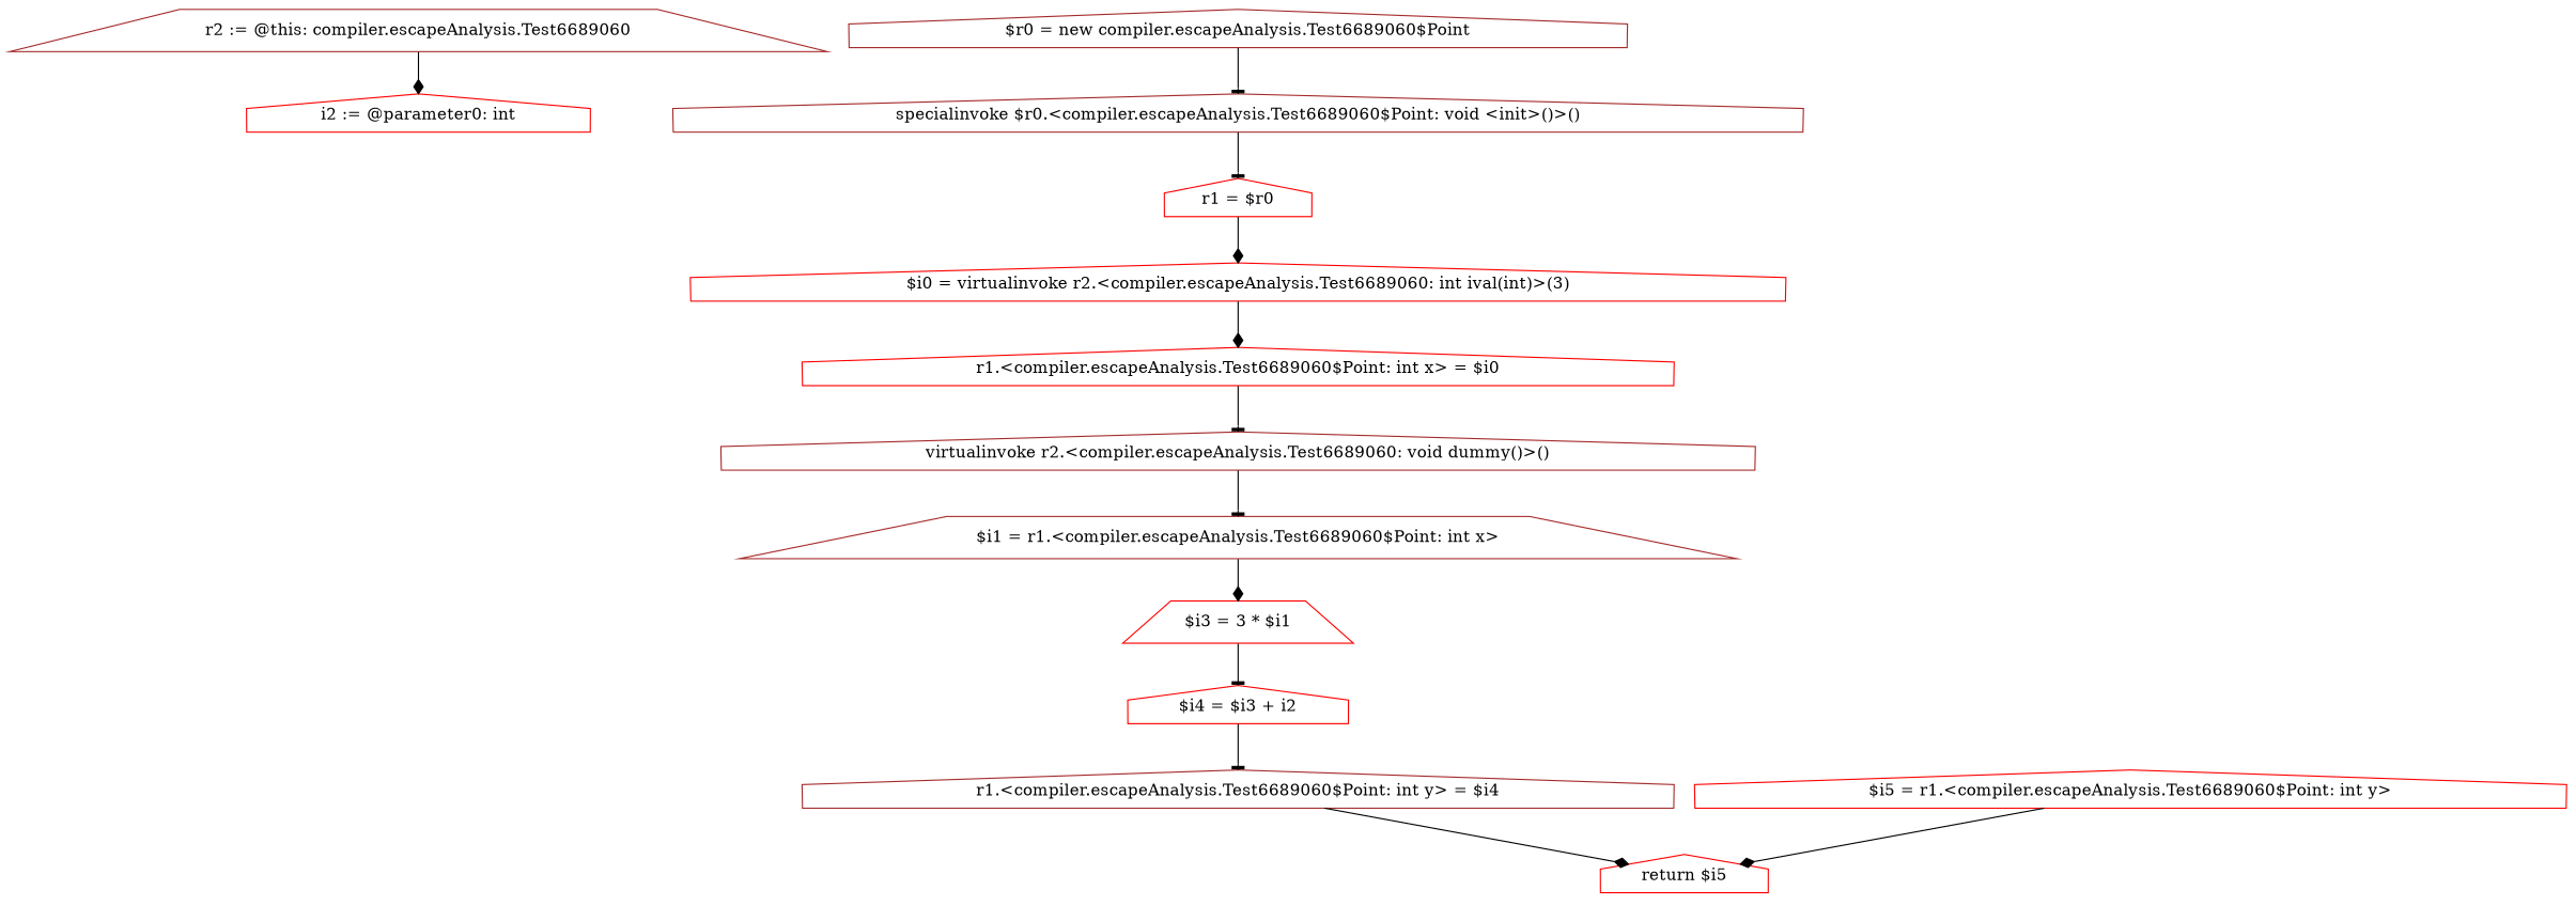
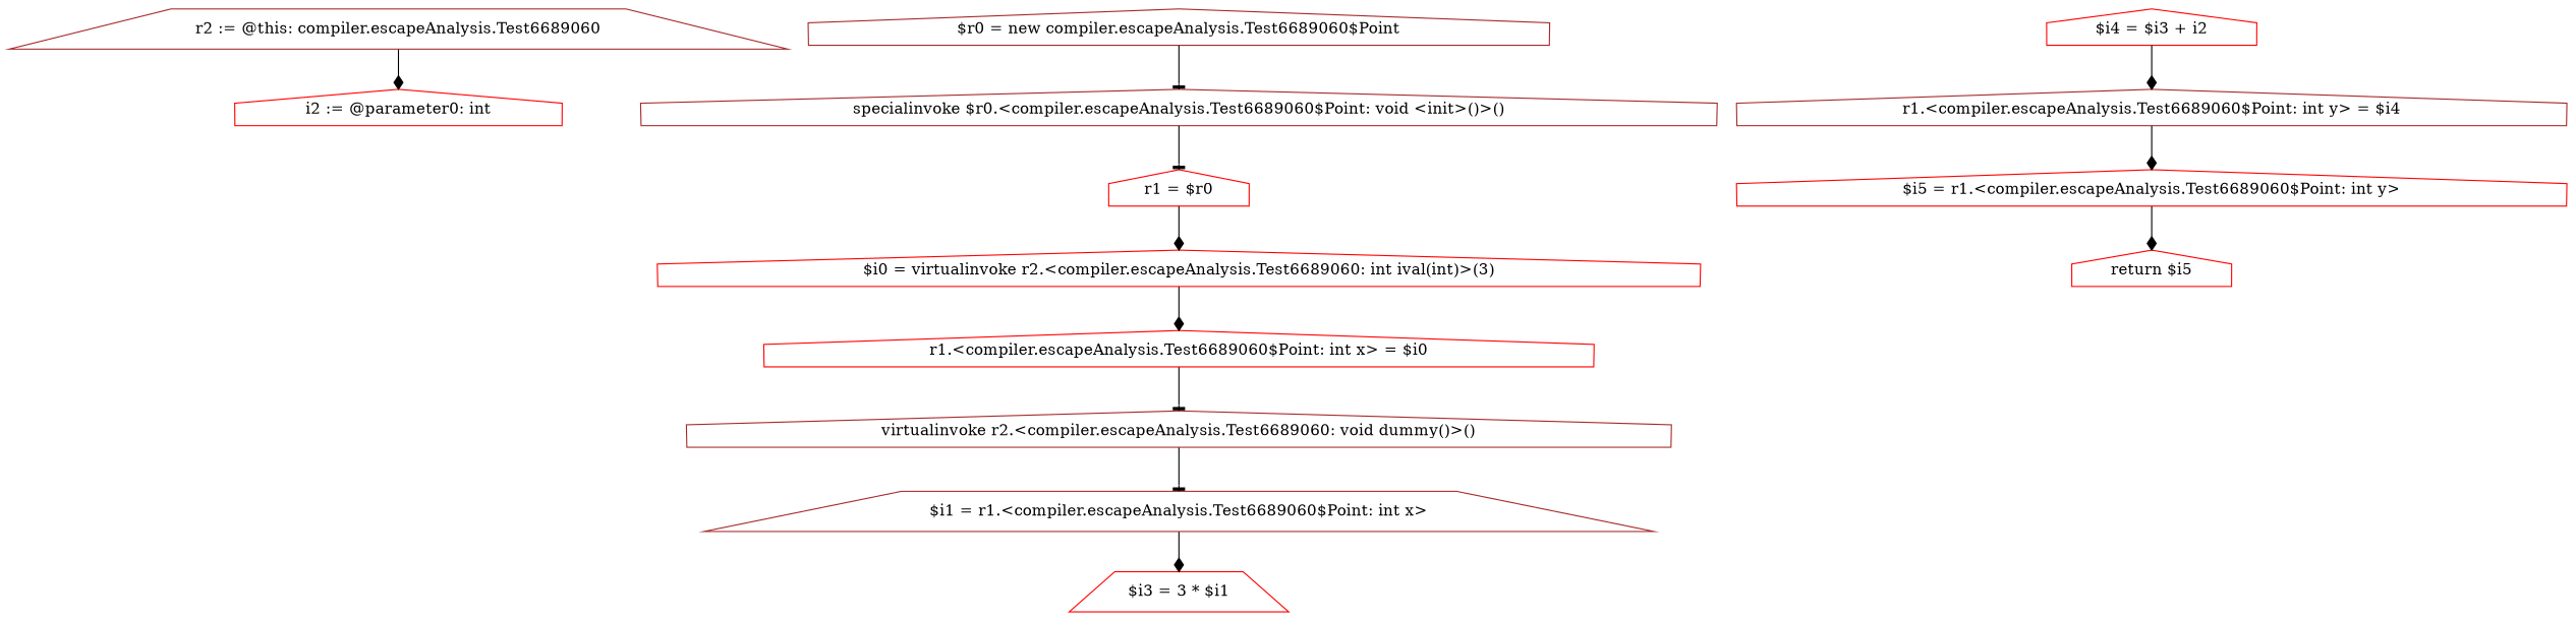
  digraph {
    node [color=red shape=house]
    edge [arrowhead=diamond]
    "r2 := @this: compiler.escapeAnalysis.Test6689060" [color=brown shape=trapezium]
    "i2 := @parameter0: int"
    "$r0 = new compiler.escapeAnalysis.Test6689060$Point" [color=brown]
    "specialinvoke $r0.<compiler.escapeAnalysis.Test6689060$Point: void <init>()>()" [color=brown]
    "r1 = $r0"
    "$i0 = virtualinvoke r2.<compiler.escapeAnalysis.Test6689060: int ival(int)>(3)"
    "r1.<compiler.escapeAnalysis.Test6689060$Point: int x> = $i0"
    "virtualinvoke r2.<compiler.escapeAnalysis.Test6689060: void dummy()>()" [color=brown]
    "$i1 = r1.<compiler.escapeAnalysis.Test6689060$Point: int x>" [color=brown shape=trapezium]
    "$i3 = 3 * $i1" [shape=trapezium]
    "$i4 = $i3 + i2"
    "r1.<compiler.escapeAnalysis.Test6689060$Point: int y> = $i4" [color=brown]
    "$i5 = r1.<compiler.escapeAnalysis.Test6689060$Point: int y>"
    "return $i5"
    "r2 := @this: compiler.escapeAnalysis.Test6689060" -> "i2 := @parameter0: int"
    "$r0 = new compiler.escapeAnalysis.Test6689060$Point" -> "specialinvoke $r0.<compiler.escapeAnalysis.Test6689060$Point: void <init>()>()" [arrowhead=tee]
    "specialinvoke $r0.<compiler.escapeAnalysis.Test6689060$Point: void <init>()>()" -> "r1 = $r0" [arrowhead=tee]
    "r1 = $r0" -> "$i0 = virtualinvoke r2.<compiler.escapeAnalysis.Test6689060: int ival(int)>(3)"
    "$i0 = virtualinvoke r2.<compiler.escapeAnalysis.Test6689060: int ival(int)>(3)" -> "r1.<compiler.escapeAnalysis.Test6689060$Point: int x> = $i0"
    "r1.<compiler.escapeAnalysis.Test6689060$Point: int x> = $i0" -> "virtualinvoke r2.<compiler.escapeAnalysis.Test6689060: void dummy()>()" [arrowhead=tee]
    "virtualinvoke r2.<compiler.escapeAnalysis.Test6689060: void dummy()>()" -> "$i1 = r1.<compiler.escapeAnalysis.Test6689060$Point: int x>" [arrowhead=tee]
    "$i1 = r1.<compiler.escapeAnalysis.Test6689060$Point: int x>" -> "$i3 = 3 * $i1"
-   "$i3 = 3 * $i1" -> "$i4 = $i3 + i2" [arrowhead=tee]
-   "$i4 = $i3 + i2" -> "r1.<compiler.escapeAnalysis.Test6689060$Point: int y> = $i4" [arrowhead=tee]
-   "r1.<compiler.escapeAnalysis.Test6689060$Point: int y> = $i4" -> "return $i5"
+   "$i4 = $i3 + i2" -> "r1.<compiler.escapeAnalysis.Test6689060$Point: int y> = $i4"
+   "r1.<compiler.escapeAnalysis.Test6689060$Point: int y> = $i4" -> "$i5 = r1.<compiler.escapeAnalysis.Test6689060$Point: int y>"
    "$i5 = r1.<compiler.escapeAnalysis.Test6689060$Point: int y>" -> "return $i5"
  }
